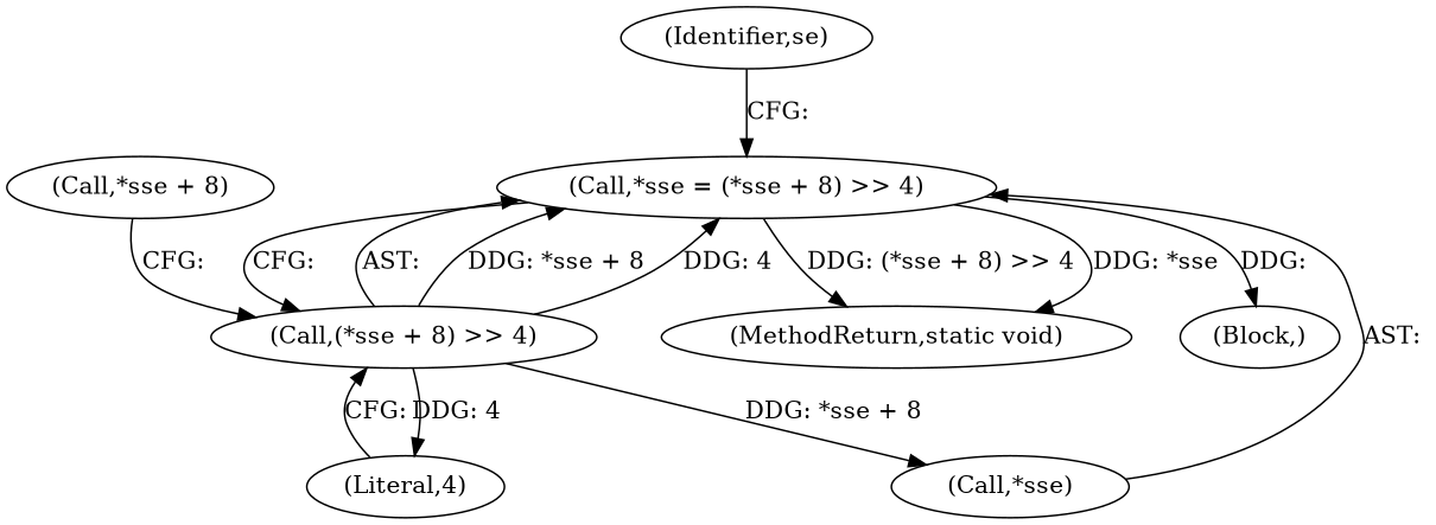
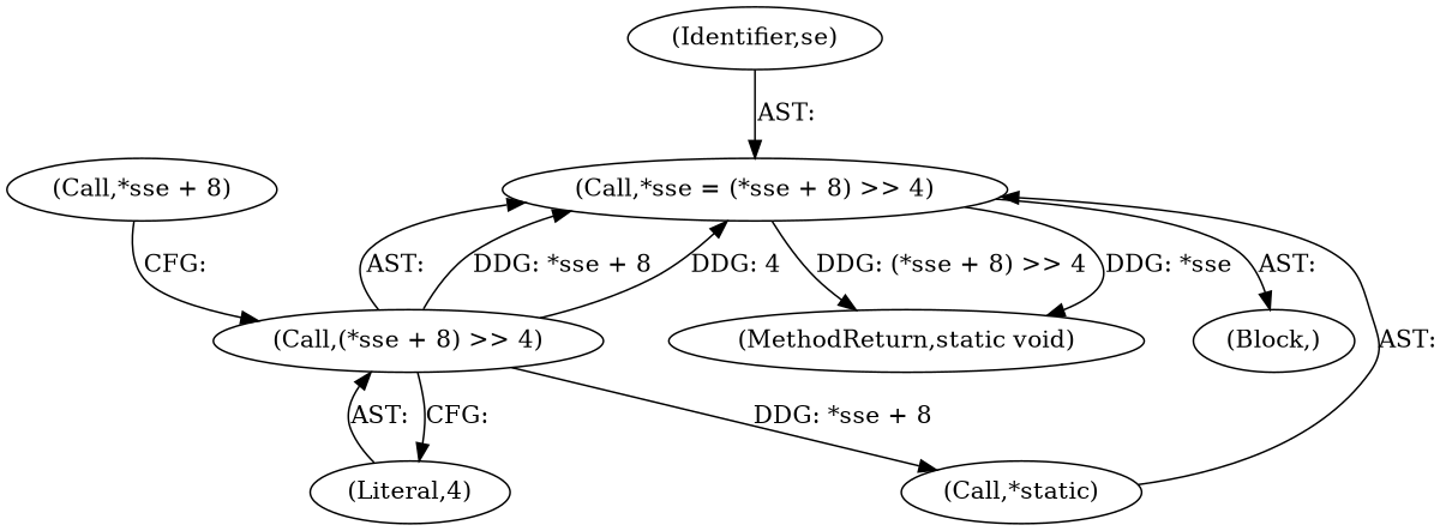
  digraph {
    n1 [label="(Call,*sse = (*sse + 8) >> 4)"]
    n2 [label="(Call,(*sse + 8) >> 4)"]
    n3 [label="(MethodReturn,static void)"]
    n4 [label="(Block,)"]
    n5 [label="(Literal,4)"]
-   n6 [label="(Call,*sse)"]
+   n6 [label="(Call,*static)"]
    n7 [label="(Identifier,se)"]
    n8 [label="(Call,*sse + 8)"]
-   n1 -> n2 [label="CFG: "]
    n1 -> n3 [label="DDG: *sse"]
    n1 -> n3 [label="DDG: (*sse + 8) >> 4"]
-   n1 -> n4 [label="DDG: "]
+   n1 -> n4 [label="AST: "]
    n2 -> n1 [label="AST: "]
    n2 -> n1 [label="DDG: *sse + 8"]
    n2 -> n1 [label="DDG: 4"]
-   n2 -> n5 [label="DDG: 4"]
+   n2 -> n5 [label="CFG: "]
    n2 -> n6 [label="DDG: *sse + 8"]
-   n5 -> n2 [label="CFG: "]
+   n5 -> n2 [label="AST: "]
    n6 -> n1 [label="AST: "]
-   n7 -> n1 [label="CFG: "]
+   n7 -> n1 [label="AST: "]
    n8 -> n2 [label="CFG: "]
  }
